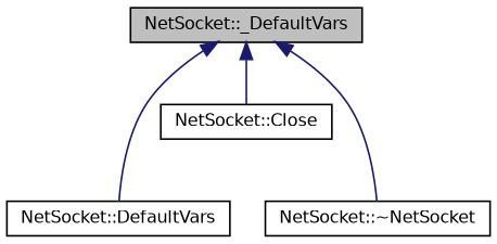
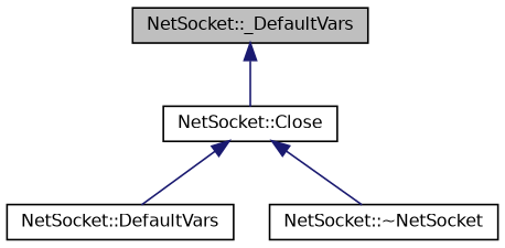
  digraph {
    fontname="DejaVu Sans"
    rankdir=TB
    node [color=black fillcolor=white fontname="DejaVu Sans" fontsize=10 shape=record style=filled]
    edge [color=midnightblue dir=back fontname="DejaVu Sans" fontsize=10 labelfontname=FreeSans labelfontsize=10 style=solid]
    n1 [fillcolor=grey75 fontcolor=black height=0.2 label="NetSocket::_DefaultVars" width=0.4]
    n2 [height=0.2 label="NetSocket::Close" width=0.4]
    n3 [height=0.2 label="NetSocket::DefaultVars" width=0.4]
    n4 [height=0.2 label="NetSocket::~NetSocket" width=0.4]
    n1 -> n2
-   n1 -> n3
-   n1 -> n4
+   n2 -> n3
+   n2 -> n4
  }
